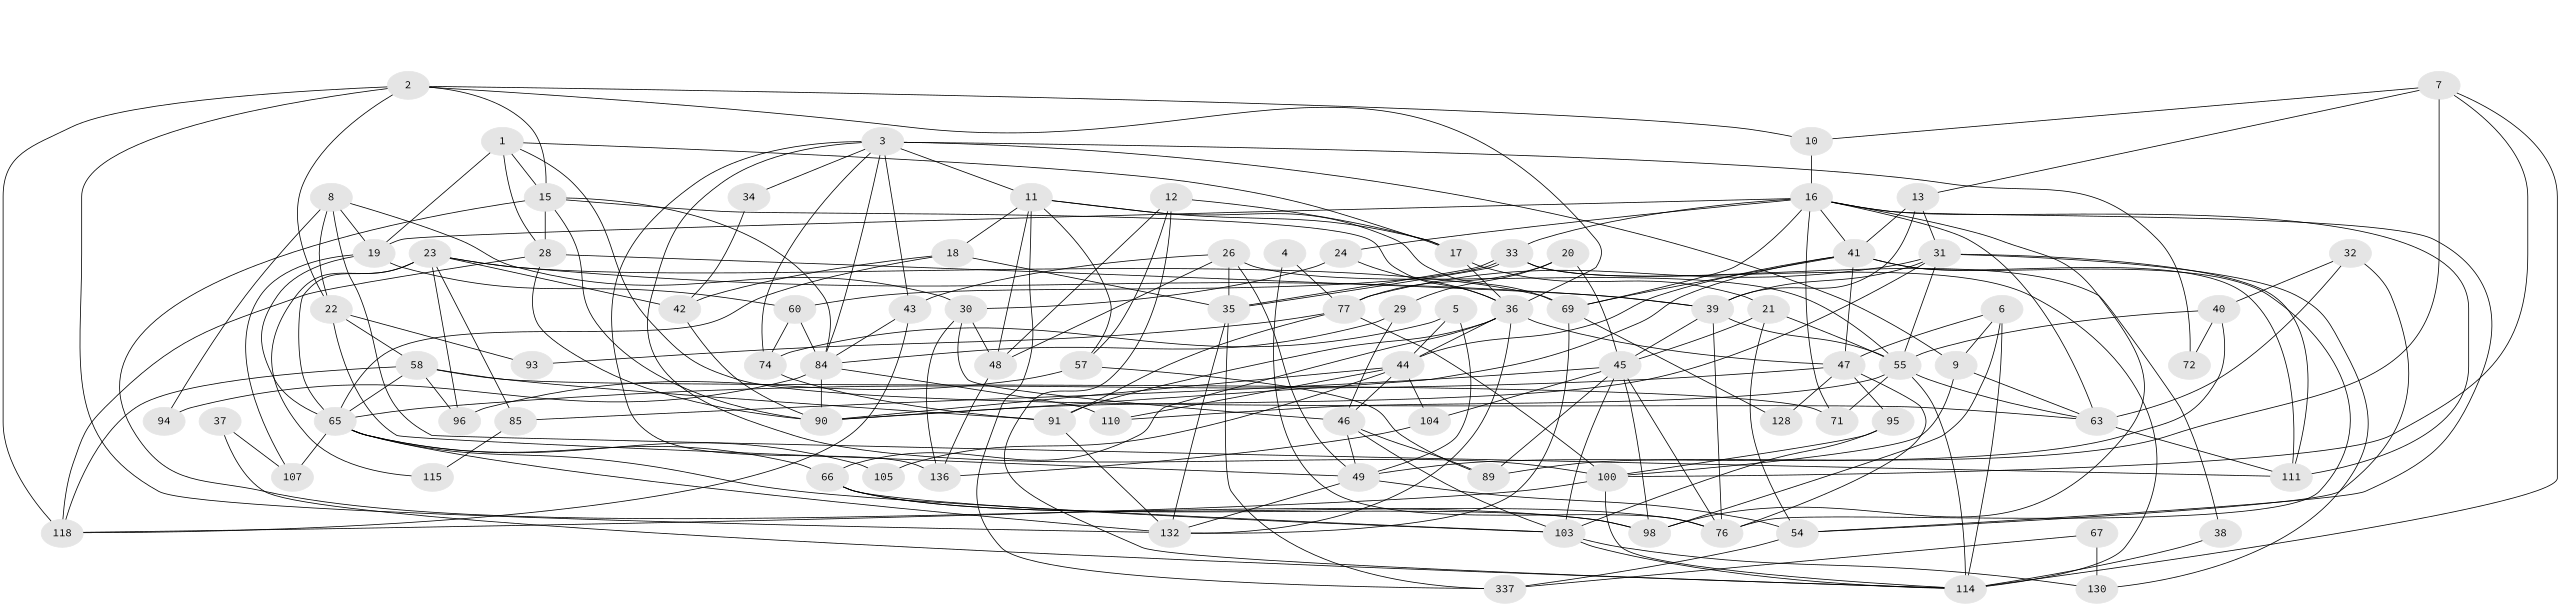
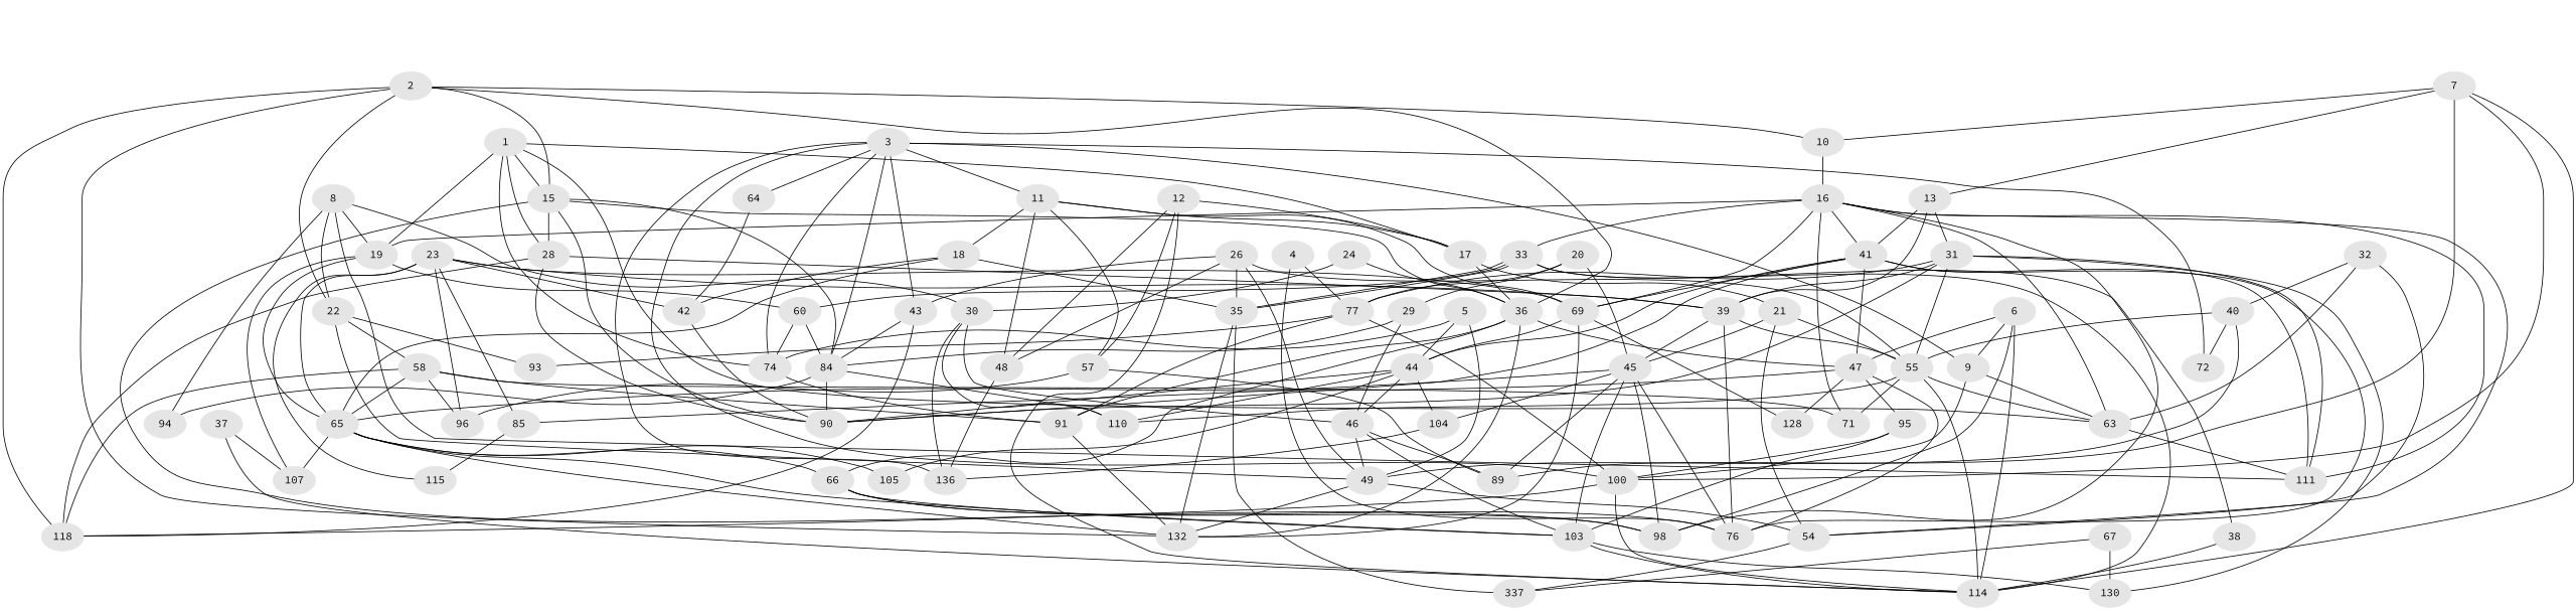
  graph {
    fontname="Source Code Pro"
    node [color=gray90 fontname="Source Code Pro" style=filled]
    edge [fontname="Source Code Pro"]
    1 [super="+134"]
    15 [super="+140"]
    17 [super="+68"]
    19 [super="+27"]
    28 [super="+123"]
    63 [super="+83"]
    74 [super="+101"]
    36 [super="+99"]
    84 [super="+109"]
    98 [super="+117"]
    90 [super="+113"]
    21 [super="+73"]
    65 [super="+102"]
    60 [super="+131"]
    107
    118
    39 [super="+70"]
    111 [super="+127"]
    91 [super="+124"]
    2 [super="+62"]
    10 [super="+88"]
    22
    132
    16 [super="+79"]
    49 [super="+87"]
    58 [super="+59"]
    93
    44 [super="+135"]
    47 [super="+53"]
    66 [super="+78"]
    3 [super="+92"]
    9 [super="+13"]
    11 [super="+56"]
-   34
+   34 [label=64]
    43 [super="+112"]
    n36 [label=72]
    100 [super="+119"]
    136
    18
    48 [super="+72"]
    57
    69 [super="+97"]
    n43 [label=337]
    42
    94
    110
    114 [super="+129"]
    76 [super="+81"]
    4
    77 [super="+80"]
    46 [super="+64"]
    104
    105
    5
    54 [super="+85"]
    6 [super="+138"]
    95
    128
    7
    n60 [label=13 super="+61"]
    89 [super="+125"]
    31 [super="+116"]
    41 [super="+120"]
    8
    30 [super="+51"]
    24
    33 [super="+126"]
    71
    35 [super="+75"]
    96 [super="+122"]
    12
    55 [super="+121"]
    130
    45 [super="+50"]
    38
    103 [super="+139"]
    20
    29
    n79 [label=85]
    23 [super="+106"]
    115
    26 [super="+108"]
    40 [super="+133"]
    32
    37
    67
    1 -- 15 [weight=2]
    1 -- 17
    1 -- 19
    1 -- 28
    1 -- 63
+   1 -- 74
    15 -- 28
    15 -- 36
    15 -- 84
    15 -- 98
    15 -- 90
    17 -- 36
    17 -- 21
    19 -- 65
    19 -- 60
    19 -- 107
    28 -- 90
    28 -- 118
    28 -- 39
    63 -- 111
    74 -- 91
    36 -- 91
    36 -- 132
-   36 -- 44
+   69 -- 44
    36 -- 47
    36 -- 66
    84 -- 90
    84 -- 94
    84 -- 110
    21 -- 54
    21 -- 55
    21 -- 45
    65 -- 107
    65 -- 132
    65 -- 66
    65 -- 105
    65 -- 103
    60 -- 74
    60 -- 84
    39 -- 76
    39 -- 55
    39 -- 45
    91 -- 132
    2 -- 15
    2 -- 36
    2 -- 118
    2 -- 10
    2 -- 22
    2 -- 132
    10 -- 16
    22 -- 49
    22 -- 58
    22 -- 93
    16 -- 19
    16 -- 63
    16 -- 98
    16 -- 111
    16 -- 69 [weight=2]
    16 -- 54
    16 -- 41
-   16 -- 24
    16 -- 33
    16 -- 71
    49 -- 132
    49 -- 54
    58 -- 65
    58 -- 118
    58 -- 91
    58 -- 71
    58 -- 96
    44 -- 90
    44 -- 110
    44 -- 46
    44 -- 104
    44 -- 105
    47 -- 65
    47 -- 76
    47 -- 95
    47 -- 128
    66 -- 98
    66 -- 76
    66 -- 103
    3 -- 74
    3 -- 84
    3 -- 9
    3 -- 11 [weight=2]
    3 -- 34
    3 -- 43
    3 -- n36
    3 -- 100
    3 -- 136
    9 -- 63
    9 -- 100
    11 -- 17
    11 -- 18
    11 -- 48
    11 -- 57
    11 -- 69
-   11 -- n43
    34 -- 42
    43 -- 84
    43 -- 118
    100 -- 118
    100 -- 114
    18 -- 65
    18 -- 42
    18 -- 35
    48 -- 136
    57 -- 89
    57 -- 96
    69 -- 132
    69 -- 128
    42 -- 90
    4 -- 76
    4 -- 77
    77 -- 91
    77 -- 93
    77 -- 100
    46 -- 49
    46 -- 89
    46 -- 103
    104 -- 136
    5 -- 74
    5 -- 49
    5 -- 44
    54 -- n43
    6 -- 98
    6 -- 47 [weight=2]
    6 -- 9
    6 -- 114
    95 -- 100
    95 -- 103
    7 -- 10
    7 -- 100
    7 -- 114
    7 -- n60
    7 -- 89
    n60 -- 39
    n60 -- 31
    n60 -- 41
    31 -- 90
    31 -- 39
    31 -- 111
    31 -- 77
    31 -- 55
    31 -- 130
    41 -- 90
    41 -- 111
    41 -- 44
    41 -- 47
    41 -- 69
    41 -- 76
    8 -- 19
    8 -- 111
    8 -- 22
    8 -- 94
    8 -- 30
    30 -- 136
-   30 -- 48
+   30 -- 110
    30 -- 46
    24 -- 36
    24 -- 30
    33 -- 60
    33 -- 114
    33 -- 35
    33 -- 35
    33 -- 38
    35 -- 132
    35 -- n43
    12 -- 17
    12 -- 48
    12 -- 57
    12 -- 114
    55 -- 63
    55 -- 110
    55 -- 114
    55 -- 71
    45 -- 98
    45 -- 76
    45 -- 104
    45 -- 89
    45 -- 103
    45 -- n79
    38 -- 114
    103 -- 114
    103 -- 130
    20 -- 77
    20 -- 45
    20 -- 29
    29 -- 84
    29 -- 46
    n79 -- 115
    23 -- 65
    23 -- 39
    23 -- 69
    23 -- 42
    23 -- 96 [weight=2]
    23 -- n79
    23 -- 115
    26 -- 49
    26 -- 43
    26 -- 48
    26 -- 35
    26 -- 55
    40 -- 49 [weight=2]
    40 -- n36
    40 -- 55
    32 -- 63
    32 -- 54
    32 -- 40
    37 -- 107
    37 -- 114
    67 -- n43
    67 -- 130
  }
